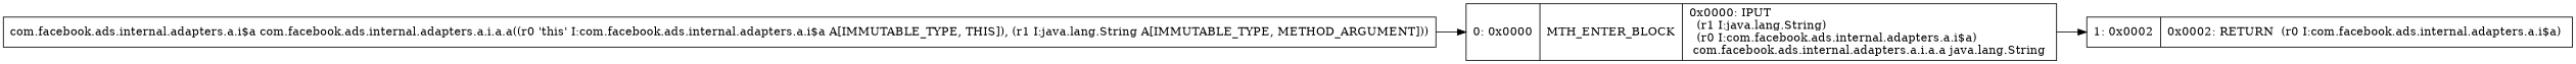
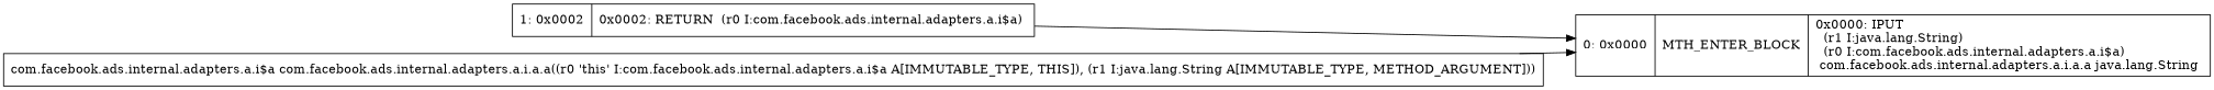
  digraph {
    rankdir=LR
    fontname="DejaVu Serif"
    node [shape=record fontname="DejaVu Serif"]
    edge [fontname="DejaVu Serif"]
    n1 [label="{0\:\ 0x0000|MTH_ENTER_BLOCK\l|0x0000: IPUT  \l  (r1 I:java.lang.String)\l  (r0 I:com.facebook.ads.internal.adapters.a.i$a)\l com.facebook.ads.internal.adapters.a.i.a.a java.lang.String \l}"]
    n2 [label="{1\:\ 0x0002|0x0002: RETURN  (r0 I:com.facebook.ads.internal.adapters.a.i$a) \l}"]
    n3 [label="{com.facebook.ads.internal.adapters.a.i$a com.facebook.ads.internal.adapters.a.i.a.a((r0 'this' I:com.facebook.ads.internal.adapters.a.i$a A[IMMUTABLE_TYPE, THIS]), (r1 I:java.lang.String A[IMMUTABLE_TYPE, METHOD_ARGUMENT])) }"]
-   n1 -> n2
+   n2 -> n1
    n3 -> n1
  }
